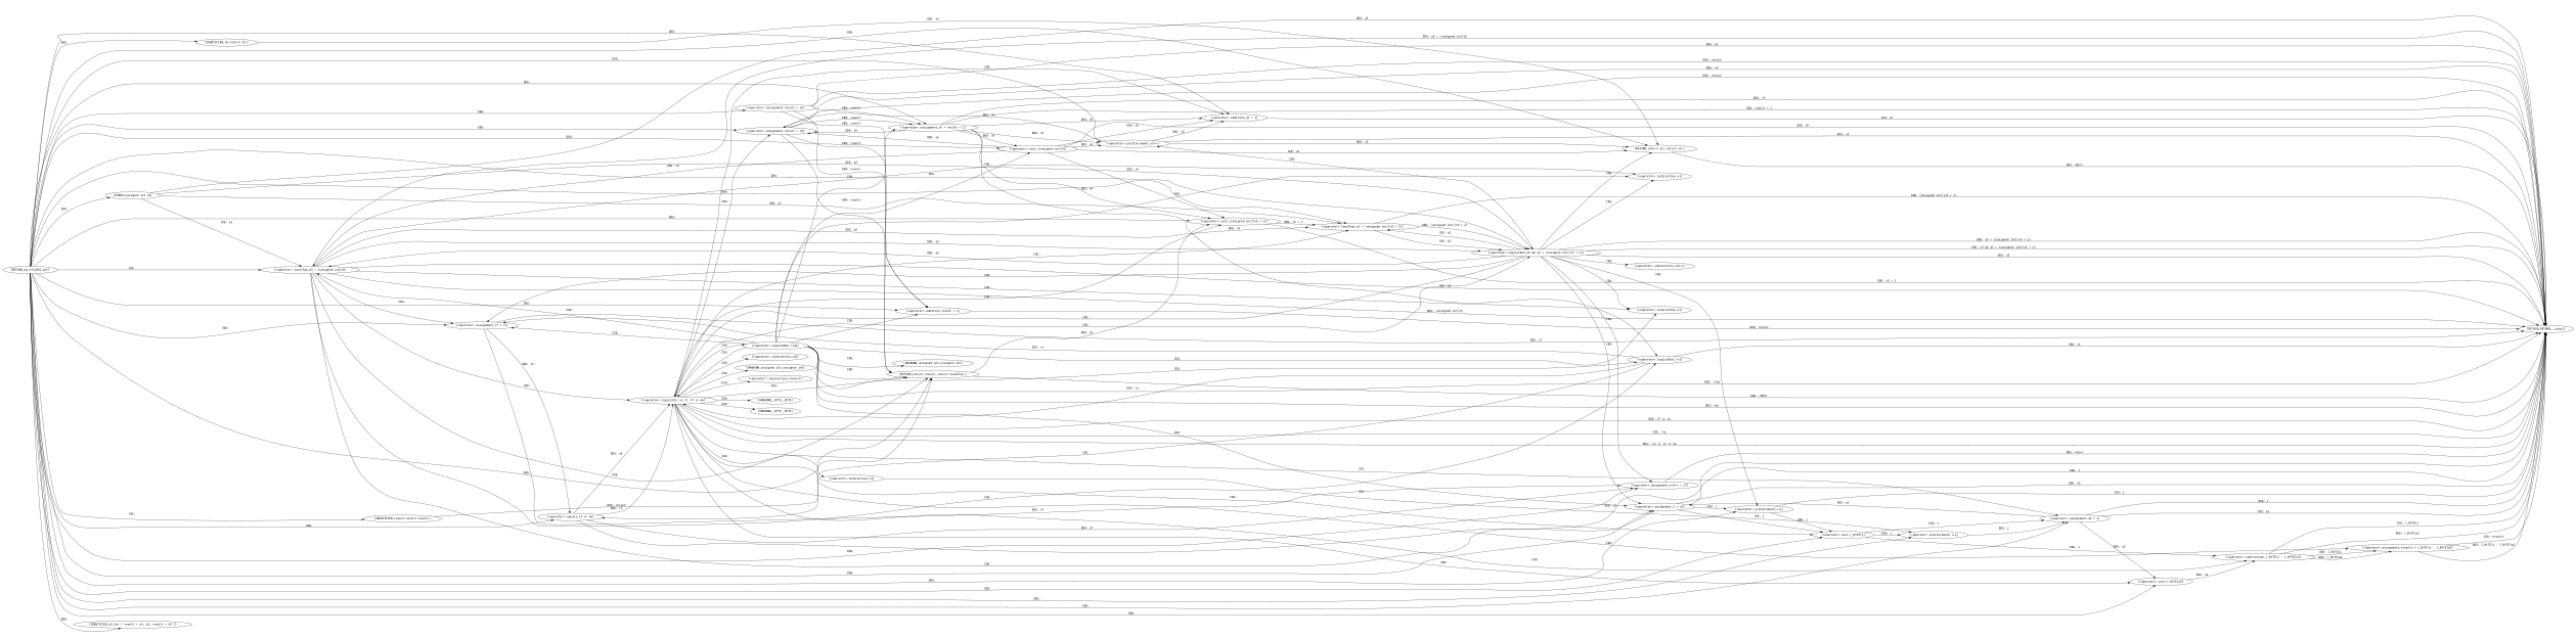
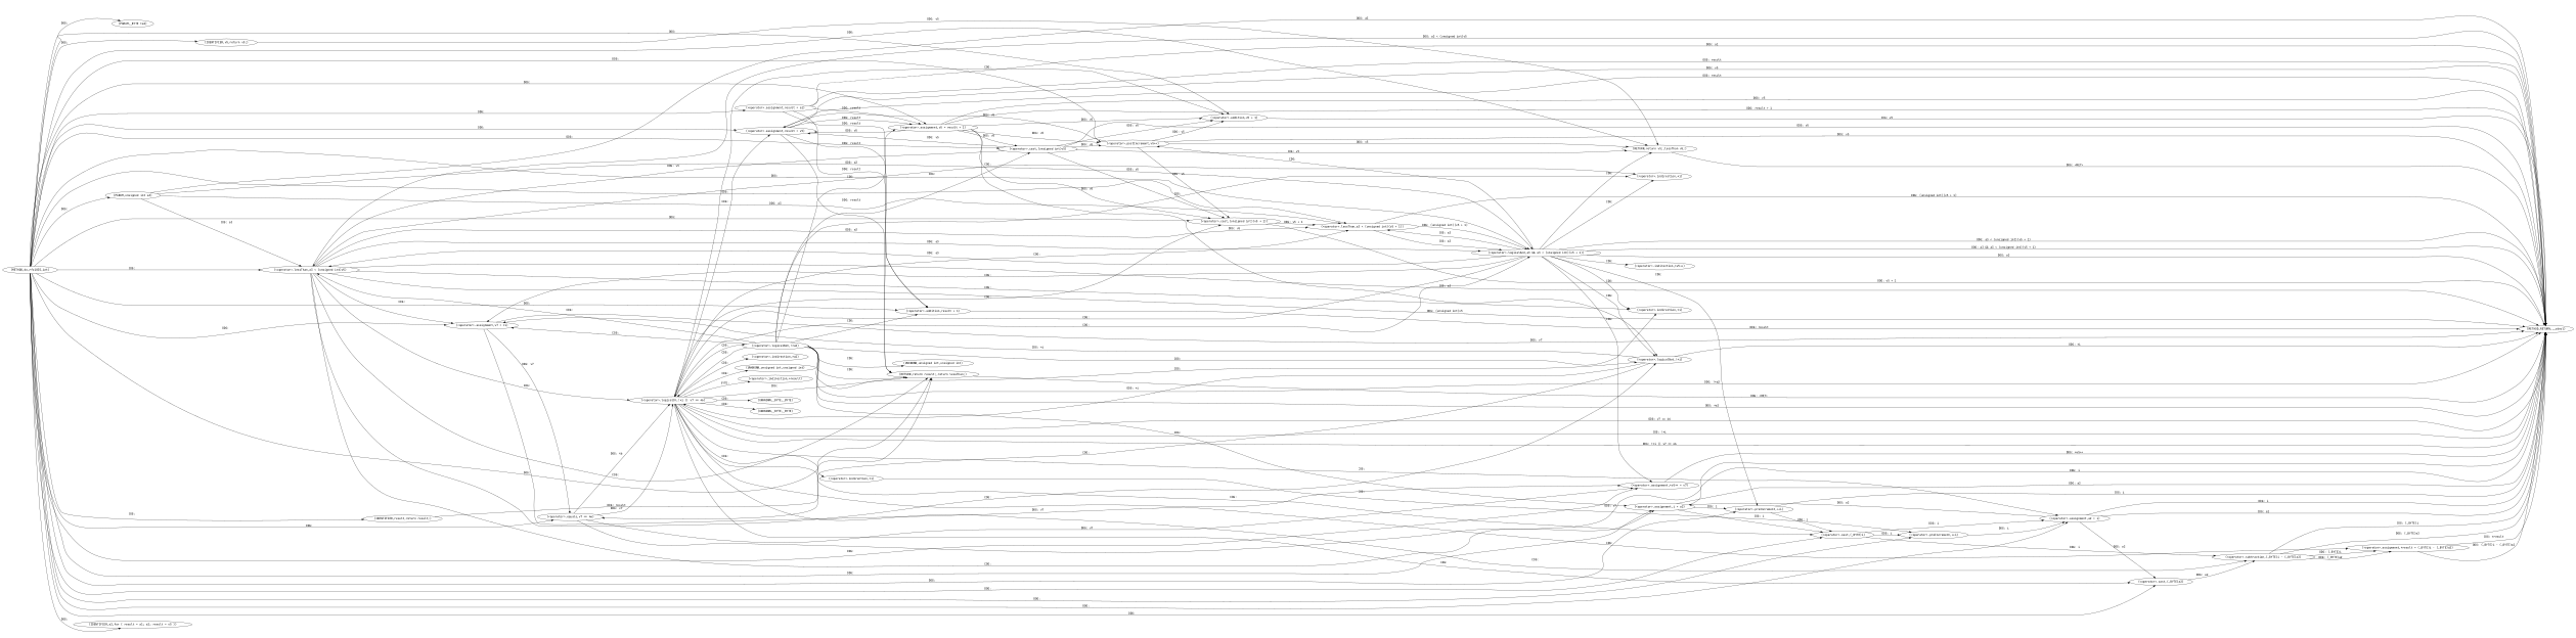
  digraph {
    fontname="JetBrains Mono"
    rankdir=LR
    node [fontname="JetBrains Mono"]
    edge [fontname="JetBrains Mono"]
    n1 [label="(METHOD,do_rfc1035_int)"]
+   n2 [label="(PARAM,_BYTE *a2)"]
    n3 [label="(PARAM,unsigned int a3)"]
    n4 [label="(<operator>.assignment,result = a1)"]
    n5 [label="(IDENTIFIER,a2,for ( result = a1; a2; result = v5 ))"]
    n6 [label="(<operator>.assignment,result = v5)"]
    n7 [label="(<operator>.assignment,v5 = result + 1)"]
    n8 [label="(<operator>.addition,result + 1)"]
    n9 [label="(<operator>.lessThan,a3 < (unsigned int)v5)"]
    n10 [label="(<operator>.cast,(unsigned int)v5)"]
    n11 [label="(<operator>.assignment,i = a2)"]
    n12 [label="(<operator>.preIncrement,++i)"]
    n13 [label="(<operator>.assignment,v7 = *i)"]
    n14 [label="(<operator>.equals,v7 == 46)"]
    n15 [label="(<operator>.logicalAnd,a3 && a3 < (unsigned int)(v5 + 1))"]
    n16 [label="(<operator>.lessThan,a3 < (unsigned int)(v5 + 1))"]
    n17 [label="(<operator>.cast,(unsigned int)(v5 + 1))"]
    n18 [label="(<operator>.addition,v5 + 1)"]
-   n19 [label="(RETURN,return v5;,return v5;)"]
+   n19 [label="(RETURN,return v5;,lessThan v5;)"]
    n20 [label="(IDENTIFIER,v5,return v5;)"]
    n21 [label="(<operator>.assignment,*v5++ = v7)"]
    n22 [label="(<operator>.postIncrement,v5++)"]
    n23 [label="(<operator>.cast,(_BYTE)i)"]
    n24 [label="(<operator>.cast,(_BYTE)a2)"]
    n25 [label="(<operator>.preIncrement,++i)"]
    n26 [label="(<operator>.assignment,a2 = i)"]
    n27 [label="(RETURN,return result;,return lessThan;)"]
    n28 [label="(IDENTIFIER,result,return result;)"]
    n29 [label="(METHOD_RETURN,__cdecl)"]
    n30 [label="(<operator>.logicalNot,!*i)"]
    n31 [label="(<operator>.logicalOr,!*i || v7 == 46)"]
    n32 [label="(<operator>.indirection,*i)"]
    n33 [label="(<operator>.indirection,*i)"]
    n34 [label="(<operator>.indirection,*v5++)"]
    n35 [label="(<operator>.subtraction,(_BYTE)i - (_BYTE)a2)"]
    n36 [label="(<operator>.logicalNot,!*a2)"]
    n37 [label="(UNKNOWN,unsigned int,unsigned int)"]
    n38 [label="(<operator>.assignment,*result = (_BYTE)i - (_BYTE)a2)"]
    n39 [label="(<operator>.indirection,*a2)"]
    n40 [label="(UNKNOWN,unsigned int,unsigned int)"]
    n41 [label="(<operator>.indirection,*result)"]
    n42 [label="(UNKNOWN,_BYTE,_BYTE)"]
    n43 [label="(UNKNOWN,_BYTE,_BYTE)"]
    n44 [label="(<operator>.indirection,*i)"]
+   n1 -> n2 [label="DDG: "]
    n1 -> n3 [label="DDG: "]
    n1 -> n4 [label="DDG: "]
    n1 -> n5 [label="DDG: "]
    n1 -> n6 [label="DDG: "]
    n1 -> n7 [label="DDG: "]
    n1 -> n8 [label="DDG: "]
    n1 -> n9 [label="DDG: "]
    n1 -> n10 [label="DDG: "]
    n1 -> n11 [label="DDG: "]
    n1 -> n12 [label="DDG: "]
    n1 -> n13 [label="DDG: "]
    n1 -> n14 [label="DDG: "]
    n1 -> n15 [label="DDG: "]
    n1 -> n16 [label="DDG: "]
    n1 -> n17 [label="DDG: "]
    n1 -> n18 [label="DDG: "]
    n1 -> n19 [label="DDG: "]
    n1 -> n20 [label="DDG: "]
    n1 -> n21 [label="DDG: "]
    n1 -> n22 [label="DDG: "]
    n1 -> n23 [label="DDG: "]
    n1 -> n24 [label="DDG: "]
    n1 -> n25 [label="DDG: "]
    n1 -> n26 [label="DDG: "]
    n1 -> n27 [label="DDG: "]
    n1 -> n28 [label="DDG: "]
    n3 -> n9 [label="DDG: a3"]
    n3 -> n15 [label="DDG: a3"]
    n3 -> n16 [label="DDG: a3"]
    n3 -> n29 [label="DDG: a3"]
    n4 -> n7 [label="DDG: result"]
    n4 -> n8 [label="DDG: result"]
    n4 -> n27 [label="DDG: result"]
    n4 -> n29 [label="DDG: a1"]
    n4 -> n29 [label="DDG: result"]
    n6 -> n7 [label="DDG: result"]
    n6 -> n8 [label="DDG: result"]
    n6 -> n27 [label="DDG: result"]
    n6 -> n29 [label="DDG: v5"]
    n6 -> n29 [label="DDG: result"]
    n7 -> n6 [label="DDG: v5"]
    n7 -> n10 [label="DDG: v5"]
    n7 -> n17 [label="DDG: v5"]
    n7 -> n18 [label="DDG: v5"]
    n7 -> n22 [label="DDG: v5"]
    n7 -> n29 [label="DDG: v5"]
    n7 -> n29 [label="DDG: result + 1"]
    n7 -> n30 [label="DDG: v5"]
    n8 -> n29 [label="DDG: result"]
    n9 -> n11 [label="CDG: "]
    n9 -> n13 [label="CDG: "]
    n9 -> n15 [label="DDG: a3"]
    n9 -> n16 [label="DDG: a3"]
    n9 -> n27 [label="CDG: "]
    n9 -> n29 [label="DDG: a3"]
    n9 -> n29 [label="DDG: (unsigned int)v5"]
    n9 -> n29 [label="DDG: a3 < (unsigned int)v5"]
    n9 -> n30 [label="CDG: "]
    n9 -> n31 [label="CDG: "]
    n9 -> n32 [label="CDG: "]
    n9 -> n33 [label="CDG: "]
    n10 -> n6 [label="DDG: v5"]
    n10 -> n9 [label="DDG: v5"]
    n10 -> n17 [label="DDG: v5"]
    n10 -> n18 [label="DDG: v5"]
    n10 -> n19 [label="DDG: v5"]
    n10 -> n22 [label="DDG: v5"]
    n10 -> n29 [label="DDG: v5"]
    n11 -> n12 [label="DDG: i"]
    n11 -> n23 [label="DDG: i"]
    n11 -> n29 [label="DDG: i"]
    n11 -> n29 [label="DDG: a2"]
    n12 -> n23 [label="DDG: i"]
    n12 -> n29 [label="DDG: i"]
    n13 -> n14 [label="DDG: v7"]
    n13 -> n21 [label="DDG: v7"]
    n13 -> n29 [label="DDG: v7"]
    n14 -> n21 [label="DDG: v7"]
    n14 -> n29 [label="DDG: v7"]
    n14 -> n31 [label="DDG: v7"]
    n14 -> n31 [label="DDG: 46"]
    n15 -> n9 [label="DDG: a3"]
    n15 -> n12 [label="CDG: "]
    n15 -> n13 [label="CDG: "]
    n15 -> n16 [label="DDG: a3"]
    n15 -> n19 [label="CDG: "]
    n15 -> n21 [label="CDG: "]
    n15 -> n22 [label="CDG: "]
    n15 -> n29 [label="DDG: a3 < (unsigned int)(v5 + 1)"]
    n15 -> n29 [label="DDG: a3 && a3 < (unsigned int)(v5 + 1)"]
    n15 -> n29 [label="DDG: a3"]
-   n15 -> n11 [label="CDG: "]
+   n15 -> n30 [label="CDG: "]
    n15 -> n31 [label="CDG: "]
    n15 -> n32 [label="CDG: "]
    n15 -> n33 [label="CDG: "]
    n15 -> n34 [label="CDG: "]
    n16 -> n15 [label="DDG: a3"]
    n16 -> n15 [label="DDG: (unsigned int)(v5 + 1)"]
    n16 -> n29 [label="DDG: (unsigned int)(v5 + 1)"]
    n17 -> n16 [label="DDG: v5 + 1"]
    n17 -> n29 [label="DDG: v5 + 1"]
    n18 -> n29 [label="DDG: v5"]
    n19 -> n29 [label="DDG: <RET>"]
    n20 -> n19 [label="DDG: v5"]
    n21 -> n29 [label="DDG: *v5++"]
    n22 -> n6 [label="DDG: v5"]
-   n27 -> n17 [label="DDG: v5"]
+   n22 -> n17 [label="DDG: v5"]
    n22 -> n18 [label="DDG: v5"]
    n22 -> n19 [label="DDG: v5"]
    n22 -> n29 [label="DDG: v5"]
    n23 -> n25 [label="DDG: i"]
    n23 -> n26 [label="DDG: i"]
    n23 -> n35 [label="DDG: i"]
    n24 -> n35 [label="DDG: a2"]
    n25 -> n26 [label="DDG: i"]
    n26 -> n11 [label="DDG: a2"]
    n26 -> n24 [label="DDG: a2"]
    n26 -> n29 [label="DDG: a2"]
    n26 -> n29 [label="DDG: i"]
    n27 -> n29 [label="DDG: <RET>"]
    n28 -> n27 [label="DDG: result"]
    n30 -> n13 [label="CDG: *i"]
    n30 -> n14 [label="CDG: "]
    n30 -> n29 [label="DDG: *i"]
    n30 -> n31 [label="DDG: *i"]
    n31 -> n6 [label="CDG: "]
    n31 -> n15 [label="CDG: "]
    n31 -> n16 [label="CDG: "]
    n31 -> n17 [label="CDG: "]
    n31 -> n18 [label="CDG: "]
    n31 -> n23 [label="CDG: "]
    n31 -> n24 [label="CDG: "]
    n31 -> n26 [label="CDG: "]
    n31 -> n27 [label="CDG: "]
    n31 -> n29 [label="DDG: v7 == 46"]
    n31 -> n29 [label="DDG: !*i"]
    n31 -> n29 [label="DDG: !*i || v7 == 46"]
    n31 -> n35 [label="CDG: "]
    n31 -> n36 [label="CDG: "]
    n31 -> n38 [label="CDG: "]
    n31 -> n39 [label="CDG: "]
    n31 -> n40 [label="CDG: "]
    n31 -> n41 [label="BYTE: "]
    n31 -> n42 [label="CDG: "]
    n31 -> n43 [label="CDG: "]
    n31 -> n44 [label="CDG: "]
    n35 -> n29 [label="DDG: (_BYTE)i"]
    n35 -> n29 [label="DDG: (_BYTE)a2"]
    n35 -> n38 [label="DDG: (_BYTE)i"]
    n35 -> n38 [label="DDG: (_BYTE)a2"]
    n36 -> n7 [label="CDG: "]
    n36 -> n8 [label="CDG: "]
    n36 -> n9 [label="CDG: "]
    n36 -> n10 [label="CDG: "]
    n36 -> n11 [label="CDG: "]
    n36 -> n13 [label="CDG: "]
    n36 -> n27 [label="CDG: "]
    n36 -> n29 [label="DDG: !*a2"]
    n36 -> n29 [label="DDG: *a2"]
    n36 -> n30 [label="CDG: "]
    n36 -> n31 [label="CDG: "]
    n36 -> n32 [label="CDG: "]
    n36 -> n33 [label="CDG: "]
    n36 -> n37 [label="CDG: "]
    n38 -> n29 [label="DDG: (_BYTE)i - (_BYTE)a2"]
    n38 -> n29 [label="DDG: *result"]
    n44 -> n25 [label="CDG: "]
  }
